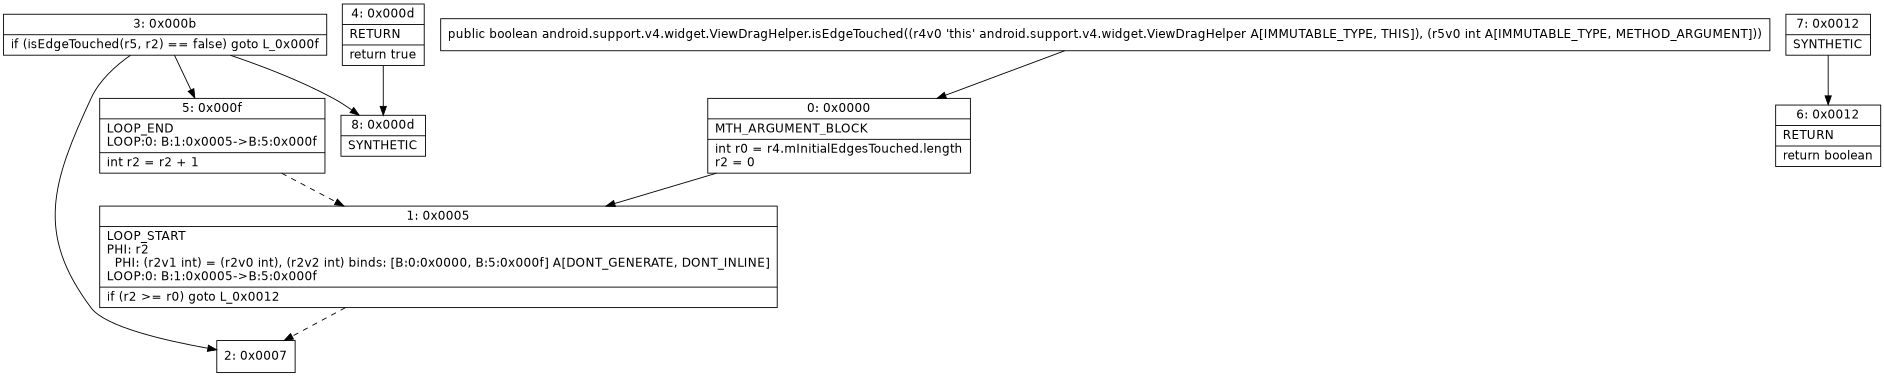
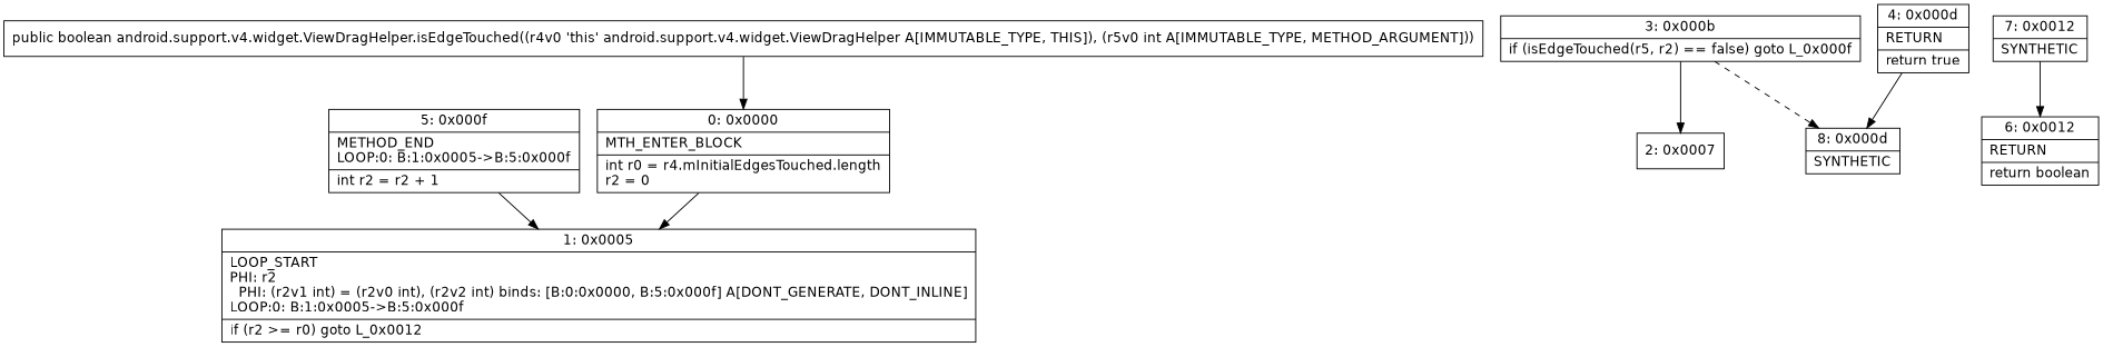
  digraph {
    fontname="DejaVu Sans"
    node [fontname="DejaVu Sans" shape=record]
    edge [fontname="DejaVu Sans"]
-   n1 [label="{0\:\ 0x0000|MTH_ARGUMENT_BLOCK\l|int r0 = r4.mInitialEdgesTouched.length\lr2 = 0\l}"]
+   n1 [label="{0\:\ 0x0000|MTH_ENTER_BLOCK\l|int r0 = r4.mInitialEdgesTouched.length\lr2 = 0\l}"]
    n2 [label="{1\:\ 0x0005|LOOP_START\lPHI: r2 \l  PHI: (r2v1 int) = (r2v0 int), (r2v2 int) binds: [B:0:0x0000, B:5:0x000f] A[DONT_GENERATE, DONT_INLINE]\lLOOP:0: B:1:0x0005\-\>B:5:0x000f\l|if (r2 \>= r0) goto L_0x0012\l}"]
    n3 [label="{2\:\ 0x0007}"]
    n4 [label="{7\:\ 0x0012|SYNTHETIC\l}"]
    n5 [label="{6\:\ 0x0012|RETURN\l|return boolean\l}"]
    n6 [label="{3\:\ 0x000b|if (isEdgeTouched(r5, r2) == false) goto L_0x000f\l}"]
-   n7 [label="{5\:\ 0x000f|LOOP_END\lLOOP:0: B:1:0x0005\-\>B:5:0x000f\l|int r2 = r2 + 1\l}"]
+   n7 [label="{5\:\ 0x000f|METHOD_END\lLOOP:0: B:1:0x0005\-\>B:5:0x000f\l|int r2 = r2 + 1\l}"]
    n8 [label="{8\:\ 0x000d|SYNTHETIC\l}"]
    n9 [label="{4\:\ 0x000d|RETURN\l|return true\l}"]
    n10 [label="{public boolean android.support.v4.widget.ViewDragHelper.isEdgeTouched((r4v0 'this' android.support.v4.widget.ViewDragHelper A[IMMUTABLE_TYPE, THIS]), (r5v0 int A[IMMUTABLE_TYPE, METHOD_ARGUMENT])) }"]
    n1 -> n2
-   n2 -> n3 [style=dashed]
    n4 -> n5
    n6 -> n3
-   n6 -> n7
-   n6 -> n8 [style=solid]
-   n7 -> n2 [style=dashed]
+   n6 -> n8 [style=dashed]
+   n7 -> n2
    n9 -> n8
    n10 -> n1
  }
